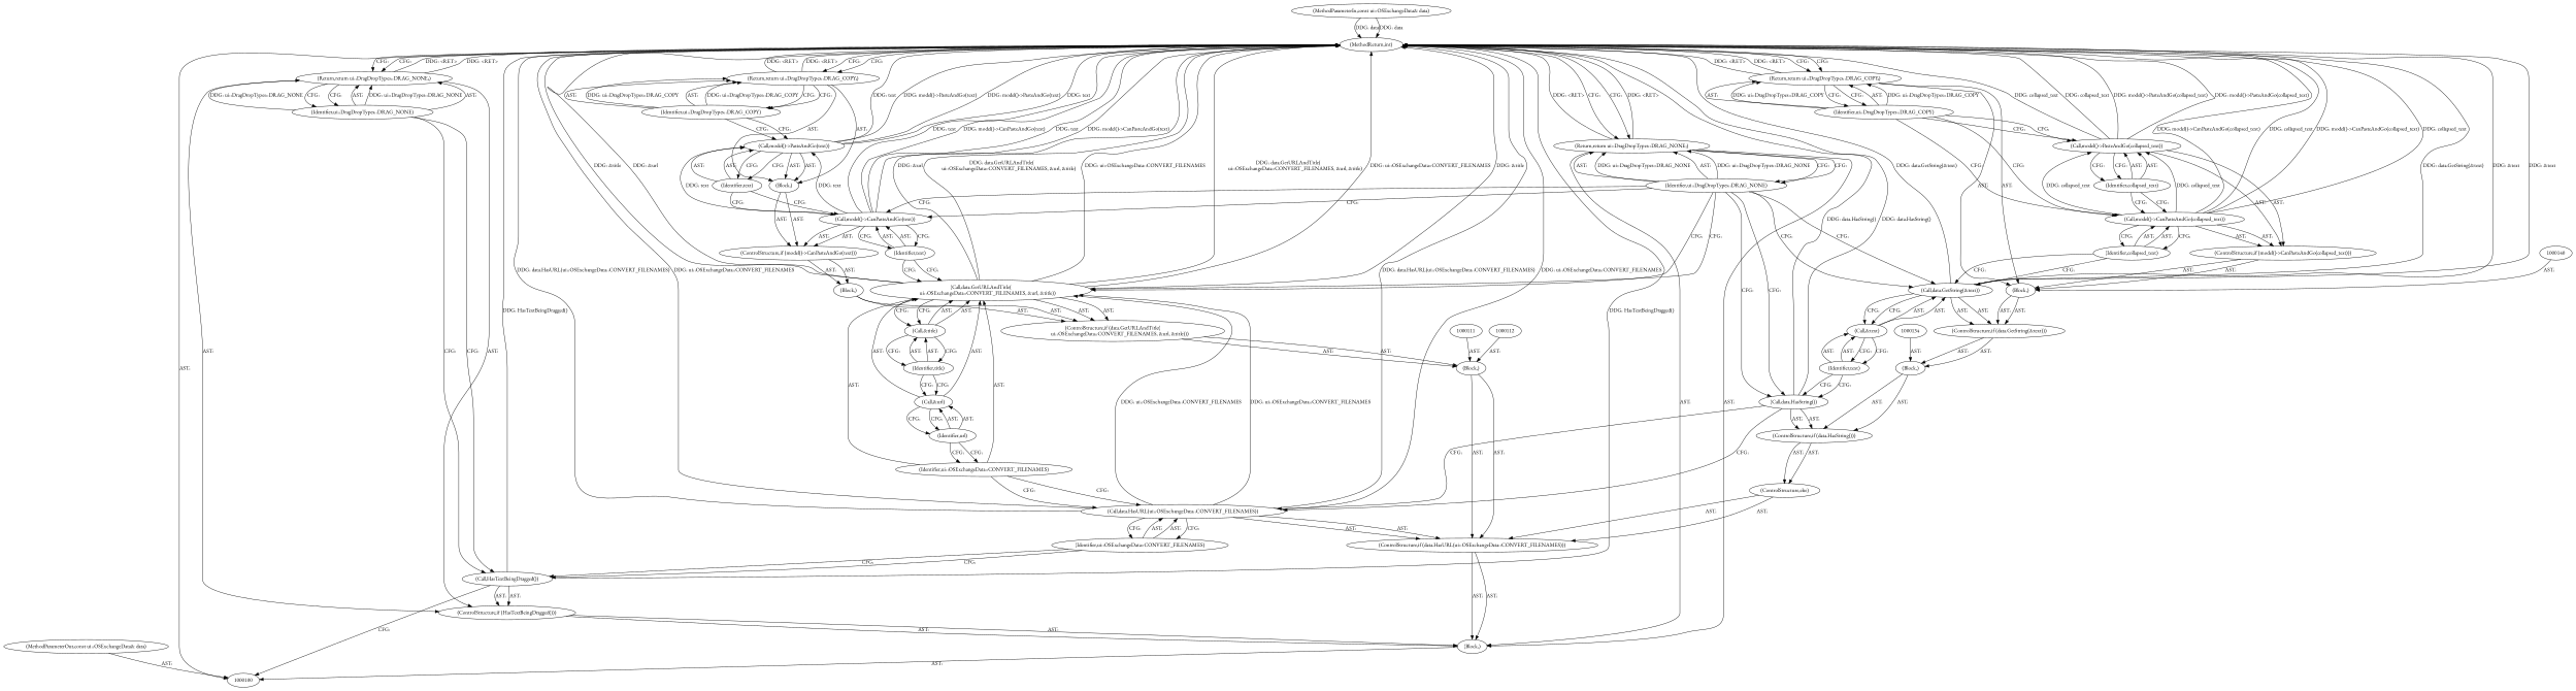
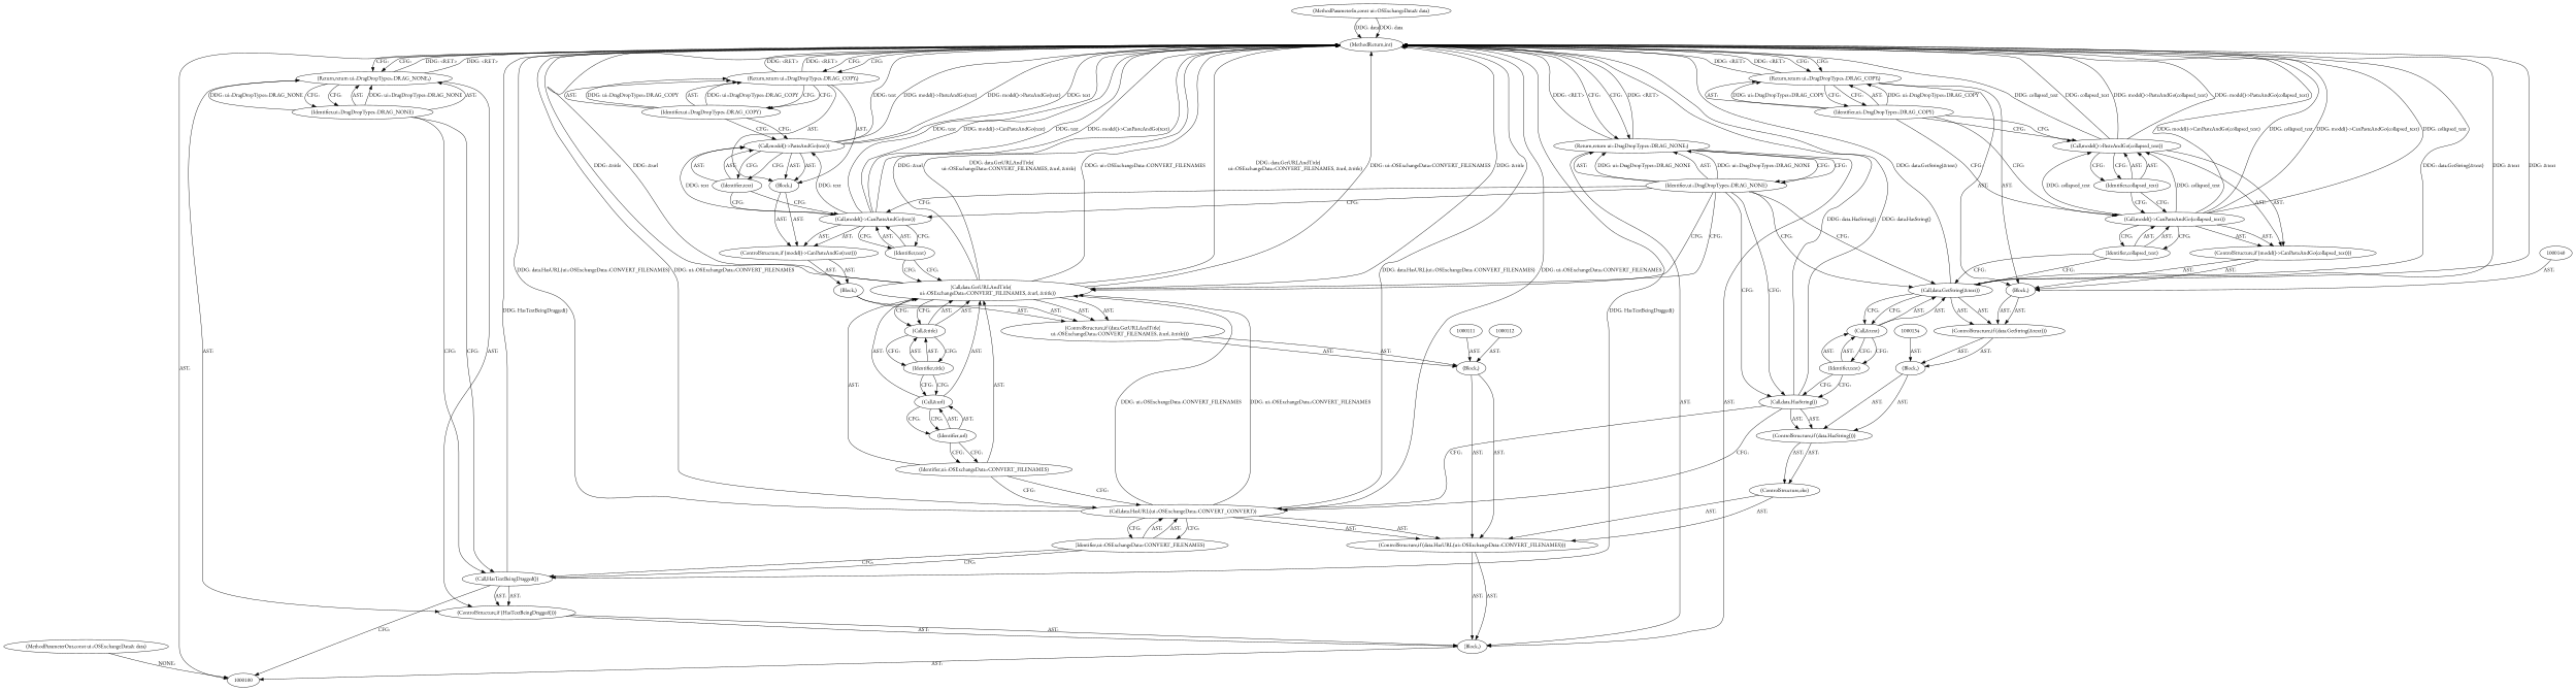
  digraph {
    fontname="EB Garamond"
    node [fontname="EB Garamond"]
    edge [fontname="EB Garamond"]
    n1 [label="(MethodReturn,int)"]
    n2 [label="(Return,return ui::DragDropTypes::DRAG_COPY;)"]
    n3 [label="(Return,return ui::DragDropTypes::DRAG_COPY;)"]
    n4 [label="(Return,return ui::DragDropTypes::DRAG_NONE;)"]
    n5 [label="(Return,return ui::DragDropTypes::DRAG_NONE;)"]
    1000100
    n7 [label="(Block,)"]
    n8 [label="(Identifier,ui::DragDropTypes::DRAG_COPY)"]
    n9 [label="(Block,)"]
    n10 [label="(Identifier,ui::DragDropTypes::DRAG_COPY)"]
    n11 [label="(Block,)"]
    n12 [label="(Identifier,ui::DragDropTypes::DRAG_NONE)"]
    n13 [label="(ControlStructure,if (HasTextBeingDragged()))"]
    n14 [label="(Identifier,ui::DragDropTypes::DRAG_NONE)"]
    n15 [label="(MethodParameterIn,const ui::OSExchangeData& data)"]
    n16 [label="(MethodParameterOut,const ui::OSExchangeData& data)"]
    n17 [label="(Block,)"]
    n18 [label="(ControlStructure,if (data.GetURLAndTitle(\n            ui::OSExchangeData::CONVERT_FILENAMES, &url, &title)))"]
    n19 [label="(Block,)"]
    n20 [label="(Call,model()->CanPasteAndGo(text))"]
    n21 [label="(Identifier,text)"]
    n22 [label="(ControlStructure,if (model()->CanPasteAndGo(text)))"]
    n23 [label="(Call,model()->PasteAndGo(text))"]
    n24 [label="(Call,data.GetURLAndTitle(\n            ui::OSExchangeData::CONVERT_FILENAMES, &url, &title))"]
    n25 [label="(Identifier,text)"]
    n26 [label="(Call,&title)"]
    n27 [label="(ControlStructure,if (data.HasString()))"]
    n28 [label="(ControlStructure,else)"]
    n29 [label="(ControlStructure,if (data.HasURL(ui::OSExchangeData::CONVERT_FILENAMES)))"]
    n30 [label="(Call,data.HasString())"]
-   n31 [label="(Call,data.HasURL(ui::OSExchangeData::CONVERT_FILENAMES))"]
+   n31 [label="(Call,data.HasURL(ui::OSExchangeData::CONVERT_CONVERT))"]
    n32 [label="(Identifier,ui::OSExchangeData::CONVERT_FILENAMES)"]
    n33 [label="(Block,)"]
    n34 [label="(Call,&text)"]
    n35 [label="(Identifier,text)"]
    n36 [label="(Call,data.GetString(&text))"]
    n37 [label="(ControlStructure,if (data.GetString(&text)))"]
    n38 [label="(Call,HasTextBeingDragged())"]
    n39 [label="(Call,model()->CanPasteAndGo(collapsed_text))"]
    n40 [label="(Identifier,collapsed_text)"]
    n41 [label="(ControlStructure,if (model()->CanPasteAndGo(collapsed_text)))"]
    n42 [label="(Call,model()->PasteAndGo(collapsed_text))"]
    n43 [label="(Identifier,collapsed_text)"]
    n44 [label="(Identifier,title)"]
    n45 [label="(Identifier,ui::OSExchangeData::CONVERT_FILENAMES)"]
    n46 [label="(Call,&url)"]
    n47 [label="(Identifier,url)"]
    1000134
    1000140
    1000111
    1000112
    n1 -> n2 [label="CFG: "]
    n1 -> n2 [label="CFG: "]
    n1 -> n3 [label="CFG: "]
    n1 -> n3 [label="CFG: "]
    n1 -> n4 [label="CFG: "]
    n1 -> n4 [label="CFG: "]
    n1 -> n5 [label="CFG: "]
    n1 -> n5 [label="CFG: "]
    n1 -> 1000100 [label="AST: "]
    n2 -> n1 [label="DDG: <RET>"]
    n2 -> n1 [label="DDG: <RET>"]
    n2 -> n7 [label="AST: "]
    n2 -> n7 [label="AST: "]
    n2 -> n8 [label="CFG: "]
    n2 -> n8 [label="CFG: "]
    n3 -> n1 [label="DDG: <RET>"]
    n3 -> n1 [label="DDG: <RET>"]
    n3 -> n9 [label="AST: "]
    n3 -> n9 [label="AST: "]
    n3 -> n10 [label="CFG: "]
    n3 -> n10 [label="CFG: "]
    n4 -> n1 [label="DDG: <RET>"]
    n4 -> n1 [label="DDG: <RET>"]
    n4 -> n11 [label="AST: "]
    n4 -> n11 [label="AST: "]
    n4 -> n12 [label="CFG: "]
    n4 -> n12 [label="CFG: "]
    n5 -> n1 [label="DDG: <RET>"]
    n5 -> n1 [label="DDG: <RET>"]
    n5 -> n13 [label="AST: "]
    n5 -> n13 [label="AST: "]
    n5 -> n14 [label="CFG: "]
    n5 -> n14 [label="CFG: "]
    n7 -> n22 [label="AST: "]
    n7 -> n22 [label="AST: "]
    n8 -> n2 [label="AST: "]
    n8 -> n2 [label="DDG: ui::DragDropTypes::DRAG_COPY"]
    n8 -> n2 [label="AST: "]
    n8 -> n2 [label="DDG: ui::DragDropTypes::DRAG_COPY"]
    n8 -> n23 [label="CFG: "]
    n8 -> n23 [label="CFG: "]
    n9 -> n37 [label="AST: "]
    n9 -> n37 [label="AST: "]
    n10 -> n3 [label="AST: "]
    n10 -> n3 [label="DDG: ui::DragDropTypes::DRAG_COPY"]
    n10 -> n3 [label="AST: "]
    n10 -> n3 [label="DDG: ui::DragDropTypes::DRAG_COPY"]
    n10 -> n39 [label="CFG: "]
    n10 -> n39 [label="CFG: "]
    n10 -> n42 [label="CFG: "]
    n10 -> n42 [label="CFG: "]
    n11 -> 1000100 [label="AST: "]
    n12 -> n4 [label="AST: "]
    n12 -> n4 [label="DDG: ui::DragDropTypes::DRAG_NONE"]
    n12 -> n4 [label="AST: "]
    n12 -> n4 [label="DDG: ui::DragDropTypes::DRAG_NONE"]
    n12 -> n20 [label="CFG: "]
    n12 -> n20 [label="CFG: "]
    n12 -> n24 [label="CFG: "]
    n12 -> n24 [label="CFG: "]
    n12 -> n30 [label="CFG: "]
    n12 -> n30 [label="CFG: "]
    n12 -> n36 [label="CFG: "]
    n12 -> n36 [label="CFG: "]
    n13 -> n11 [label="AST: "]
    n13 -> n11 [label="AST: "]
    n14 -> n5 [label="AST: "]
    n14 -> n5 [label="DDG: ui::DragDropTypes::DRAG_NONE"]
    n14 -> n5 [label="AST: "]
    n14 -> n5 [label="DDG: ui::DragDropTypes::DRAG_NONE"]
    n14 -> n38 [label="CFG: "]
    n14 -> n38 [label="CFG: "]
    n15 -> n1 [label="DDG: data"]
    n15 -> n1 [label="DDG: data"]
-   n16 -> 1000100 [label="AST: "]
+   n16 -> 1000100 [label="NONE: "]
    n17 -> n18 [label="AST: "]
    n17 -> n18 [label="AST: "]
    n18 -> n19 [label="AST: "]
    n18 -> n19 [label="AST: "]
    n19 -> n29 [label="AST: "]
    n19 -> n29 [label="AST: "]
    n20 -> n1 [label="DDG: text"]
    n20 -> n1 [label="DDG: model()->CanPasteAndGo(text)"]
    n20 -> n1 [label="DDG: text"]
    n20 -> n1 [label="DDG: model()->CanPasteAndGo(text)"]
    n20 -> n21 [label="CFG: "]
    n20 -> n21 [label="CFG: "]
    n20 -> n22 [label="AST: "]
    n20 -> n22 [label="AST: "]
    n20 -> n23 [label="DDG: text"]
    n20 -> n23 [label="DDG: text"]
    n21 -> n20 [label="AST: "]
    n21 -> n20 [label="AST: "]
    n21 -> n24 [label="CFG: "]
    n21 -> n24 [label="CFG: "]
    n22 -> n17 [label="AST: "]
    n22 -> n17 [label="AST: "]
    n23 -> n1 [label="DDG: model()->PasteAndGo(text)"]
    n23 -> n1 [label="DDG: text"]
    n23 -> n1 [label="DDG: model()->PasteAndGo(text)"]
    n23 -> n1 [label="DDG: text"]
    n23 -> n7 [label="AST: "]
    n23 -> n7 [label="AST: "]
    n23 -> n25 [label="CFG: "]
    n23 -> n25 [label="CFG: "]
    n24 -> n1 [label="DDG: data.GetURLAndTitle(\n            ui::OSExchangeData::CONVERT_FILENAMES, &url, &title)"]
    n24 -> n1 [label="DDG: ui::OSExchangeData::CONVERT_FILENAMES"]
    n24 -> n1 [label="DDG: &title"]
    n24 -> n1 [label="DDG: &url"]
    n24 -> n1 [label="DDG: data.GetURLAndTitle(\n            ui::OSExchangeData::CONVERT_FILENAMES, &url, &title)"]
    n24 -> n1 [label="DDG: ui::OSExchangeData::CONVERT_FILENAMES"]
    n24 -> n1 [label="DDG: &title"]
    n24 -> n1 [label="DDG: &url"]
    n24 -> n18 [label="AST: "]
    n24 -> n18 [label="AST: "]
    n24 -> n26 [label="CFG: "]
    n24 -> n26 [label="CFG: "]
    n25 -> n20 [label="CFG: "]
    n25 -> n20 [label="CFG: "]
    n25 -> n23 [label="AST: "]
    n25 -> n23 [label="AST: "]
    n26 -> n24 [label="AST: "]
    n26 -> n24 [label="AST: "]
    n26 -> n44 [label="CFG: "]
    n26 -> n44 [label="CFG: "]
    n27 -> n28 [label="AST: "]
    n27 -> n28 [label="AST: "]
    n28 -> n29 [label="AST: "]
    n28 -> n29 [label="AST: "]
    n29 -> n11 [label="AST: "]
    n29 -> n11 [label="AST: "]
    n30 -> n1 [label="DDG: data.HasString()"]
    n30 -> n1 [label="DDG: data.HasString()"]
    n30 -> n27 [label="AST: "]
    n30 -> n27 [label="AST: "]
    n30 -> n31 [label="CFG: "]
    n30 -> n31 [label="CFG: "]
    n31 -> n1 [label="DDG: data.HasURL(ui::OSExchangeData::CONVERT_FILENAMES)"]
    n31 -> n1 [label="DDG: ui::OSExchangeData::CONVERT_FILENAMES"]
    n31 -> n1 [label="DDG: data.HasURL(ui::OSExchangeData::CONVERT_FILENAMES)"]
    n31 -> n1 [label="DDG: ui::OSExchangeData::CONVERT_FILENAMES"]
    n31 -> n24 [label="DDG: ui::OSExchangeData::CONVERT_FILENAMES"]
    n31 -> n24 [label="DDG: ui::OSExchangeData::CONVERT_FILENAMES"]
    n31 -> n29 [label="AST: "]
    n31 -> n29 [label="AST: "]
    n31 -> n32 [label="CFG: "]
    n31 -> n32 [label="CFG: "]
    n32 -> n31 [label="AST: "]
    n32 -> n31 [label="AST: "]
    n32 -> n38 [label="CFG: "]
    n32 -> n38 [label="CFG: "]
    n33 -> n27 [label="AST: "]
    n33 -> n27 [label="AST: "]
    n34 -> n35 [label="CFG: "]
    n34 -> n35 [label="CFG: "]
    n34 -> n36 [label="AST: "]
    n34 -> n36 [label="AST: "]
    n35 -> n30 [label="CFG: "]
    n35 -> n30 [label="CFG: "]
    n35 -> n34 [label="AST: "]
    n35 -> n34 [label="AST: "]
    n36 -> n1 [label="DDG: data.GetString(&text)"]
    n36 -> n1 [label="DDG: &text"]
    n36 -> n1 [label="DDG: data.GetString(&text)"]
    n36 -> n1 [label="DDG: &text"]
    n36 -> n34 [label="CFG: "]
    n36 -> n34 [label="CFG: "]
    n36 -> n37 [label="AST: "]
    n36 -> n37 [label="AST: "]
    n37 -> n33 [label="AST: "]
    n37 -> n33 [label="AST: "]
    n38 -> n1 [label="DDG: HasTextBeingDragged()"]
    n38 -> n1 [label="DDG: HasTextBeingDragged()"]
    n38 -> 1000100 [label="CFG: "]
    n38 -> n13 [label="AST: "]
    n38 -> n13 [label="AST: "]
    n39 -> n1 [label="DDG: model()->CanPasteAndGo(collapsed_text)"]
    n39 -> n1 [label="DDG: collapsed_text"]
    n39 -> n1 [label="DDG: model()->CanPasteAndGo(collapsed_text)"]
    n39 -> n1 [label="DDG: collapsed_text"]
    n39 -> n40 [label="CFG: "]
    n39 -> n40 [label="CFG: "]
    n39 -> n41 [label="AST: "]
    n39 -> n41 [label="AST: "]
    n39 -> n42 [label="DDG: collapsed_text"]
    n39 -> n42 [label="DDG: collapsed_text"]
    n40 -> n36 [label="CFG: "]
    n40 -> n36 [label="CFG: "]
    n40 -> n39 [label="AST: "]
    n40 -> n39 [label="AST: "]
    n41 -> n9 [label="AST: "]
    n41 -> n9 [label="AST: "]
    n42 -> n1 [label="DDG: model()->PasteAndGo(collapsed_text)"]
    n42 -> n1 [label="DDG: collapsed_text"]
    n42 -> n1 [label="DDG: model()->PasteAndGo(collapsed_text)"]
    n42 -> n1 [label="DDG: collapsed_text"]
    n42 -> n41 [label="AST: "]
    n42 -> n41 [label="AST: "]
    n42 -> n43 [label="CFG: "]
    n42 -> n43 [label="CFG: "]
    n43 -> n39 [label="CFG: "]
    n43 -> n39 [label="CFG: "]
    n43 -> n42 [label="AST: "]
    n43 -> n42 [label="AST: "]
    n44 -> n26 [label="AST: "]
    n44 -> n26 [label="AST: "]
    n44 -> n46 [label="CFG: "]
    n44 -> n46 [label="CFG: "]
    n45 -> n24 [label="AST: "]
    n45 -> n24 [label="AST: "]
    n45 -> n31 [label="CFG: "]
    n45 -> n31 [label="CFG: "]
    n46 -> n24 [label="AST: "]
    n46 -> n24 [label="AST: "]
    n46 -> n47 [label="CFG: "]
    n46 -> n47 [label="CFG: "]
    n47 -> n45 [label="CFG: "]
    n47 -> n45 [label="CFG: "]
    n47 -> n46 [label="AST: "]
    n47 -> n46 [label="AST: "]
    1000134 -> n33 [label="AST: "]
    1000140 -> n9 [label="AST: "]
    1000111 -> n19 [label="AST: "]
    1000112 -> n19 [label="AST: "]
  }
